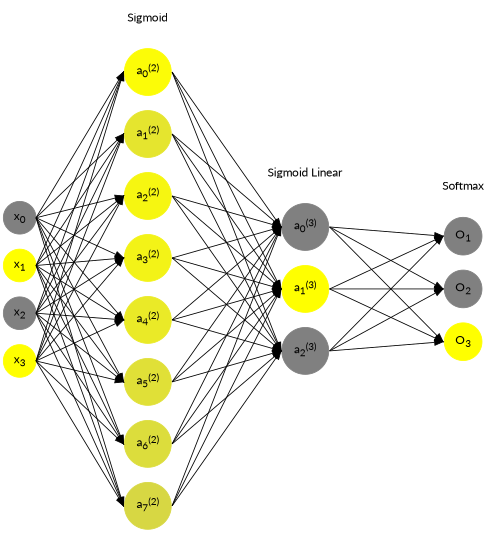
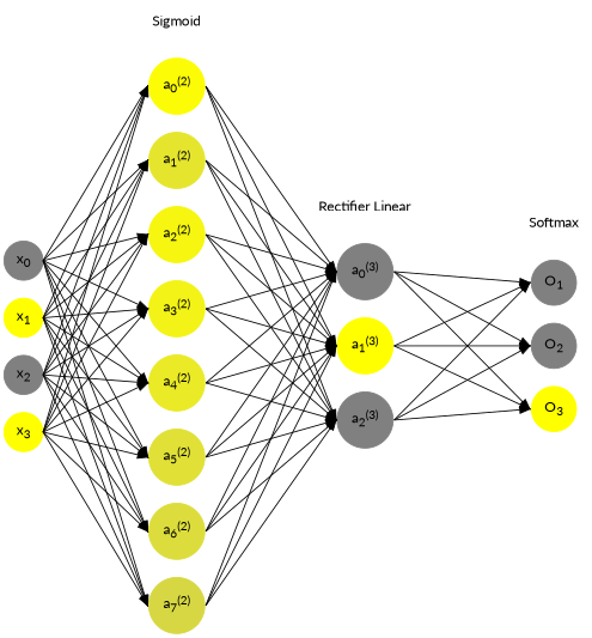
  digraph {
    rankdir=LR
    ranksep=1.4
    splines=false
    fontname=Lato
    node [color="0.1667, 0.0, 0.5" fillcolor="0.1667, 0.0, 0.5" shape=circle style=filled fontname=Lato]
    edge [headport=w style=solid tailport=e fontname=Lato]
    n1 [label=<x<sub>0</sub>>]
    n2 [color="0.1667, 1.0, 1.0" fillcolor="0.1667, 1.0, 1.0" label=<x<sub>1</sub>>]
    n3 [label=<x<sub>2</sub>>]
    n4 [color="0.1667, 1.0, 1.0" fillcolor="0.1667, 1.0, 1.0" label=<x<sub>3</sub>>]
    n5 [color="0.1667, 0.971581, 0.985791" fillcolor="0.1667, 0.971581, 0.985791" label=<a<sub>0</sub><sup>(2)</sup>>]
    n6 [color="0.1667, 0.796121, 0.898061" fillcolor="0.1667, 0.796121, 0.898061" label=<a<sub>1</sub><sup>(2)</sup>>]
    n7 [color="0.1667, 0.928644, 0.964322" fillcolor="0.1667, 0.928644, 0.964322" label=<a<sub>2</sub><sup>(2)</sup>>]
    n8 [color="0.1667, 0.902841, 0.951420" fillcolor="0.1667, 0.902841, 0.951420" label=<a<sub>3</sub><sup>(2)</sup>>]
    n9 [color="0.1667, 0.833224, 0.916612" fillcolor="0.1667, 0.833224, 0.916612" label=<a<sub>4</sub><sup>(2)</sup>>]
    n10 [color="0.1667, 0.750587, 0.875293" fillcolor="0.1667, 0.750587, 0.875293" label=<a<sub>5</sub><sup>(2)</sup>>]
    n11 [color="0.1667, 0.726784, 0.863392" fillcolor="0.1667, 0.726784, 0.863392" label=<a<sub>6</sub><sup>(2)</sup>>]
    n12 [color="0.1667, 0.686653, 0.843327" fillcolor="0.1667, 0.686653, 0.843327" label=<a<sub>7</sub><sup>(2)</sup>>]
    n13 [color="0.1667, 0.000000, 0.500000" fillcolor="0.1667, 0.000000, 0.500000" label=<a<sub>0</sub><sup>(3)</sup>>]
    n14 [color="0.1667, 21.672318, 11.336159" fillcolor="0.1667, 21.672318, 11.336159" label=<a<sub>1</sub><sup>(3)</sup>>]
    n15 [color="0.1667, 0.000000, 0.500000" fillcolor="0.1667, 0.000000, 0.500000" label=<a<sub>2</sub><sup>(3)</sup>>]
    n16 [label=<O<sub>1</sub>>]
    n17 [label=<O<sub>2</sub>>]
    n18 [color="0.1667, 1.0, 1.0" fillcolor="0.1667, 1.0, 1.0" label=<O<sub>3</sub>>]
    n19 [label=Sigmoid shape=plaintext color="" fillcolor="" style=""]
-   n20 [label="Sigmoid Linear" shape=plaintext color="" fillcolor="" style=""]
+   n20 [label="Rectifier Linear" shape=plaintext color="" fillcolor="" style=""]
    n21 [label=Softmax shape=plaintext color="" fillcolor="" style=""]
    subgraph sub_1 {
      n1
    }
    subgraph sub_2 {
      n2
    }
    subgraph sub_3 {
      n3
    }
    subgraph sub_4 {
      n4
    }
    subgraph sub_5 {
      n5
    }
    subgraph sub_6 {
      n6
    }
    subgraph sub_7 {
      n7
    }
    subgraph sub_8 {
      n8
    }
    subgraph sub_9 {
      n9
    }
    subgraph sub_10 {
      n10
    }
    subgraph sub_11 {
      n11
    }
    subgraph sub_12 {
      n12
    }
    subgraph sub_13 {
      n13
    }
    subgraph sub_14 {
      n14
    }
    subgraph sub_15 {
      n15
    }
    subgraph sub_16 {
      n16
    }
    subgraph sub_17 {
      n17
    }
    subgraph sub_18 {
      n18
    }
    subgraph sub_19 {
      rank=same
      n1
      n2
      n3
      n4
    }
    subgraph sub_20 {
      rank=same
      n5
      n6
      n7
      n8
      n9
      n10
      n11
      n12
    }
    subgraph sub_21 {
      rank=same
      n13
      n14
      n15
    }
    subgraph sub_22 {
      rank=same
      n16
      n17
      n18
    }
    subgraph sub_23 {
      rank=same
      n5
      n19
    }
    subgraph sub_24 {
      rank=same
      n13
      n20
    }
    subgraph sub_25 {
      rank=same
      n16
      n21
    }
    n1 -> n2 [style=invis]
    n1 -> n5
    n1 -> n6
    n1 -> n7
    n1 -> n8
    n1 -> n9
    n1 -> n10
    n1 -> n11
    n1 -> n12
    n2 -> n3 [style=invis]
    n2 -> n5
    n2 -> n6
    n2 -> n7
    n2 -> n8
    n2 -> n9
    n2 -> n10
    n2 -> n11
    n2 -> n12
    n3 -> n4 [style=invis]
    n3 -> n5
    n3 -> n6
    n3 -> n7
    n3 -> n8
    n3 -> n9
    n3 -> n10
    n3 -> n11
    n3 -> n12
    n4 -> n5
    n4 -> n6
    n4 -> n7
    n4 -> n8
    n4 -> n9
    n4 -> n10
    n4 -> n11
    n4 -> n12
    n5 -> n6 [style=invis]
    n5 -> n13
    n5 -> n14
    n5 -> n15
    n6 -> n7 [style=invis]
    n6 -> n13
    n6 -> n14
    n6 -> n15
    n7 -> n8 [style=invis]
    n7 -> n13
    n7 -> n14
    n7 -> n15
    n8 -> n9 [style=invis]
    n8 -> n13
    n8 -> n14
    n8 -> n15
    n9 -> n10 [style=invis]
    n9 -> n13
    n9 -> n14
    n9 -> n15
    n10 -> n11 [style=invis]
    n10 -> n13
    n10 -> n14
    n10 -> n15
    n11 -> n12 [style=invis]
    n11 -> n13
    n11 -> n14
    n11 -> n15
    n12 -> n13
    n12 -> n14
    n12 -> n15
    n13 -> n14 [style=invis]
    n13 -> n16
    n13 -> n17
    n13 -> n18
    n14 -> n15 [style=invis]
    n14 -> n16
    n14 -> n17
    n14 -> n18
    n15 -> n16
    n15 -> n17
    n15 -> n18
    n16 -> n17 [style=invis]
    n17 -> n18 [style=invis]
    n19 -> n5 [style=invis]
    n20 -> n13 [style=invis]
    n21 -> n16 [style=invis]
  }
